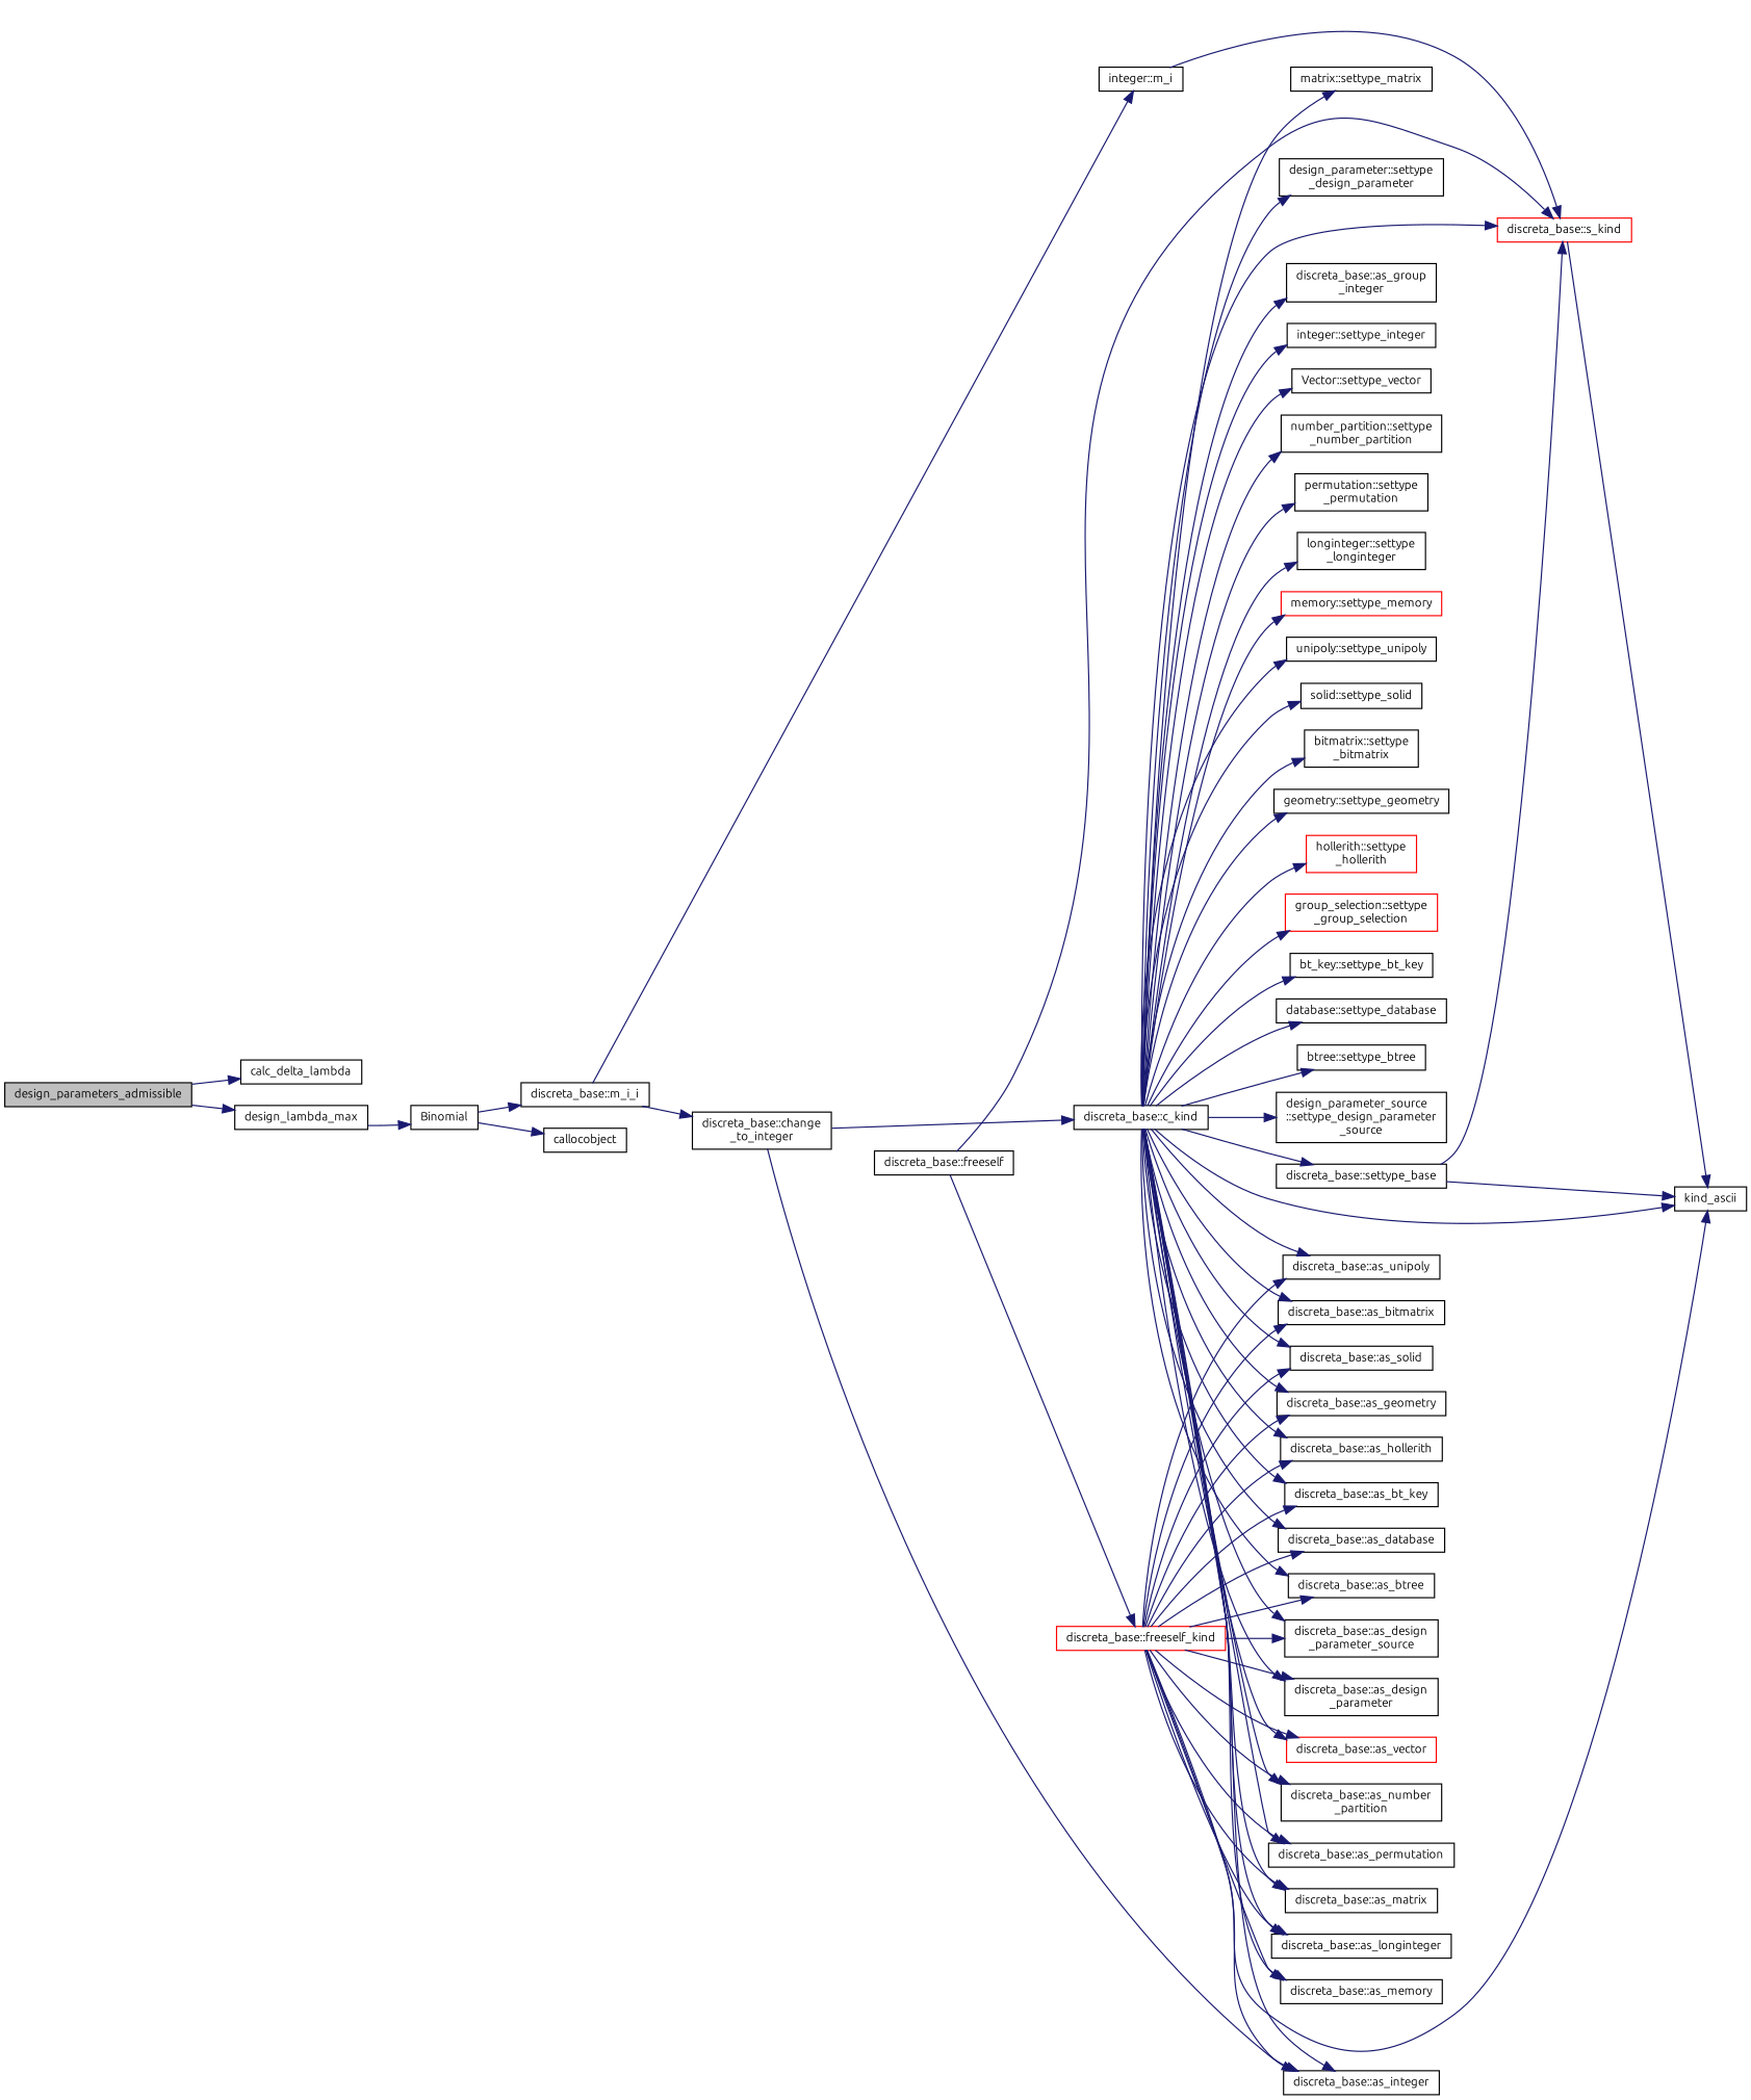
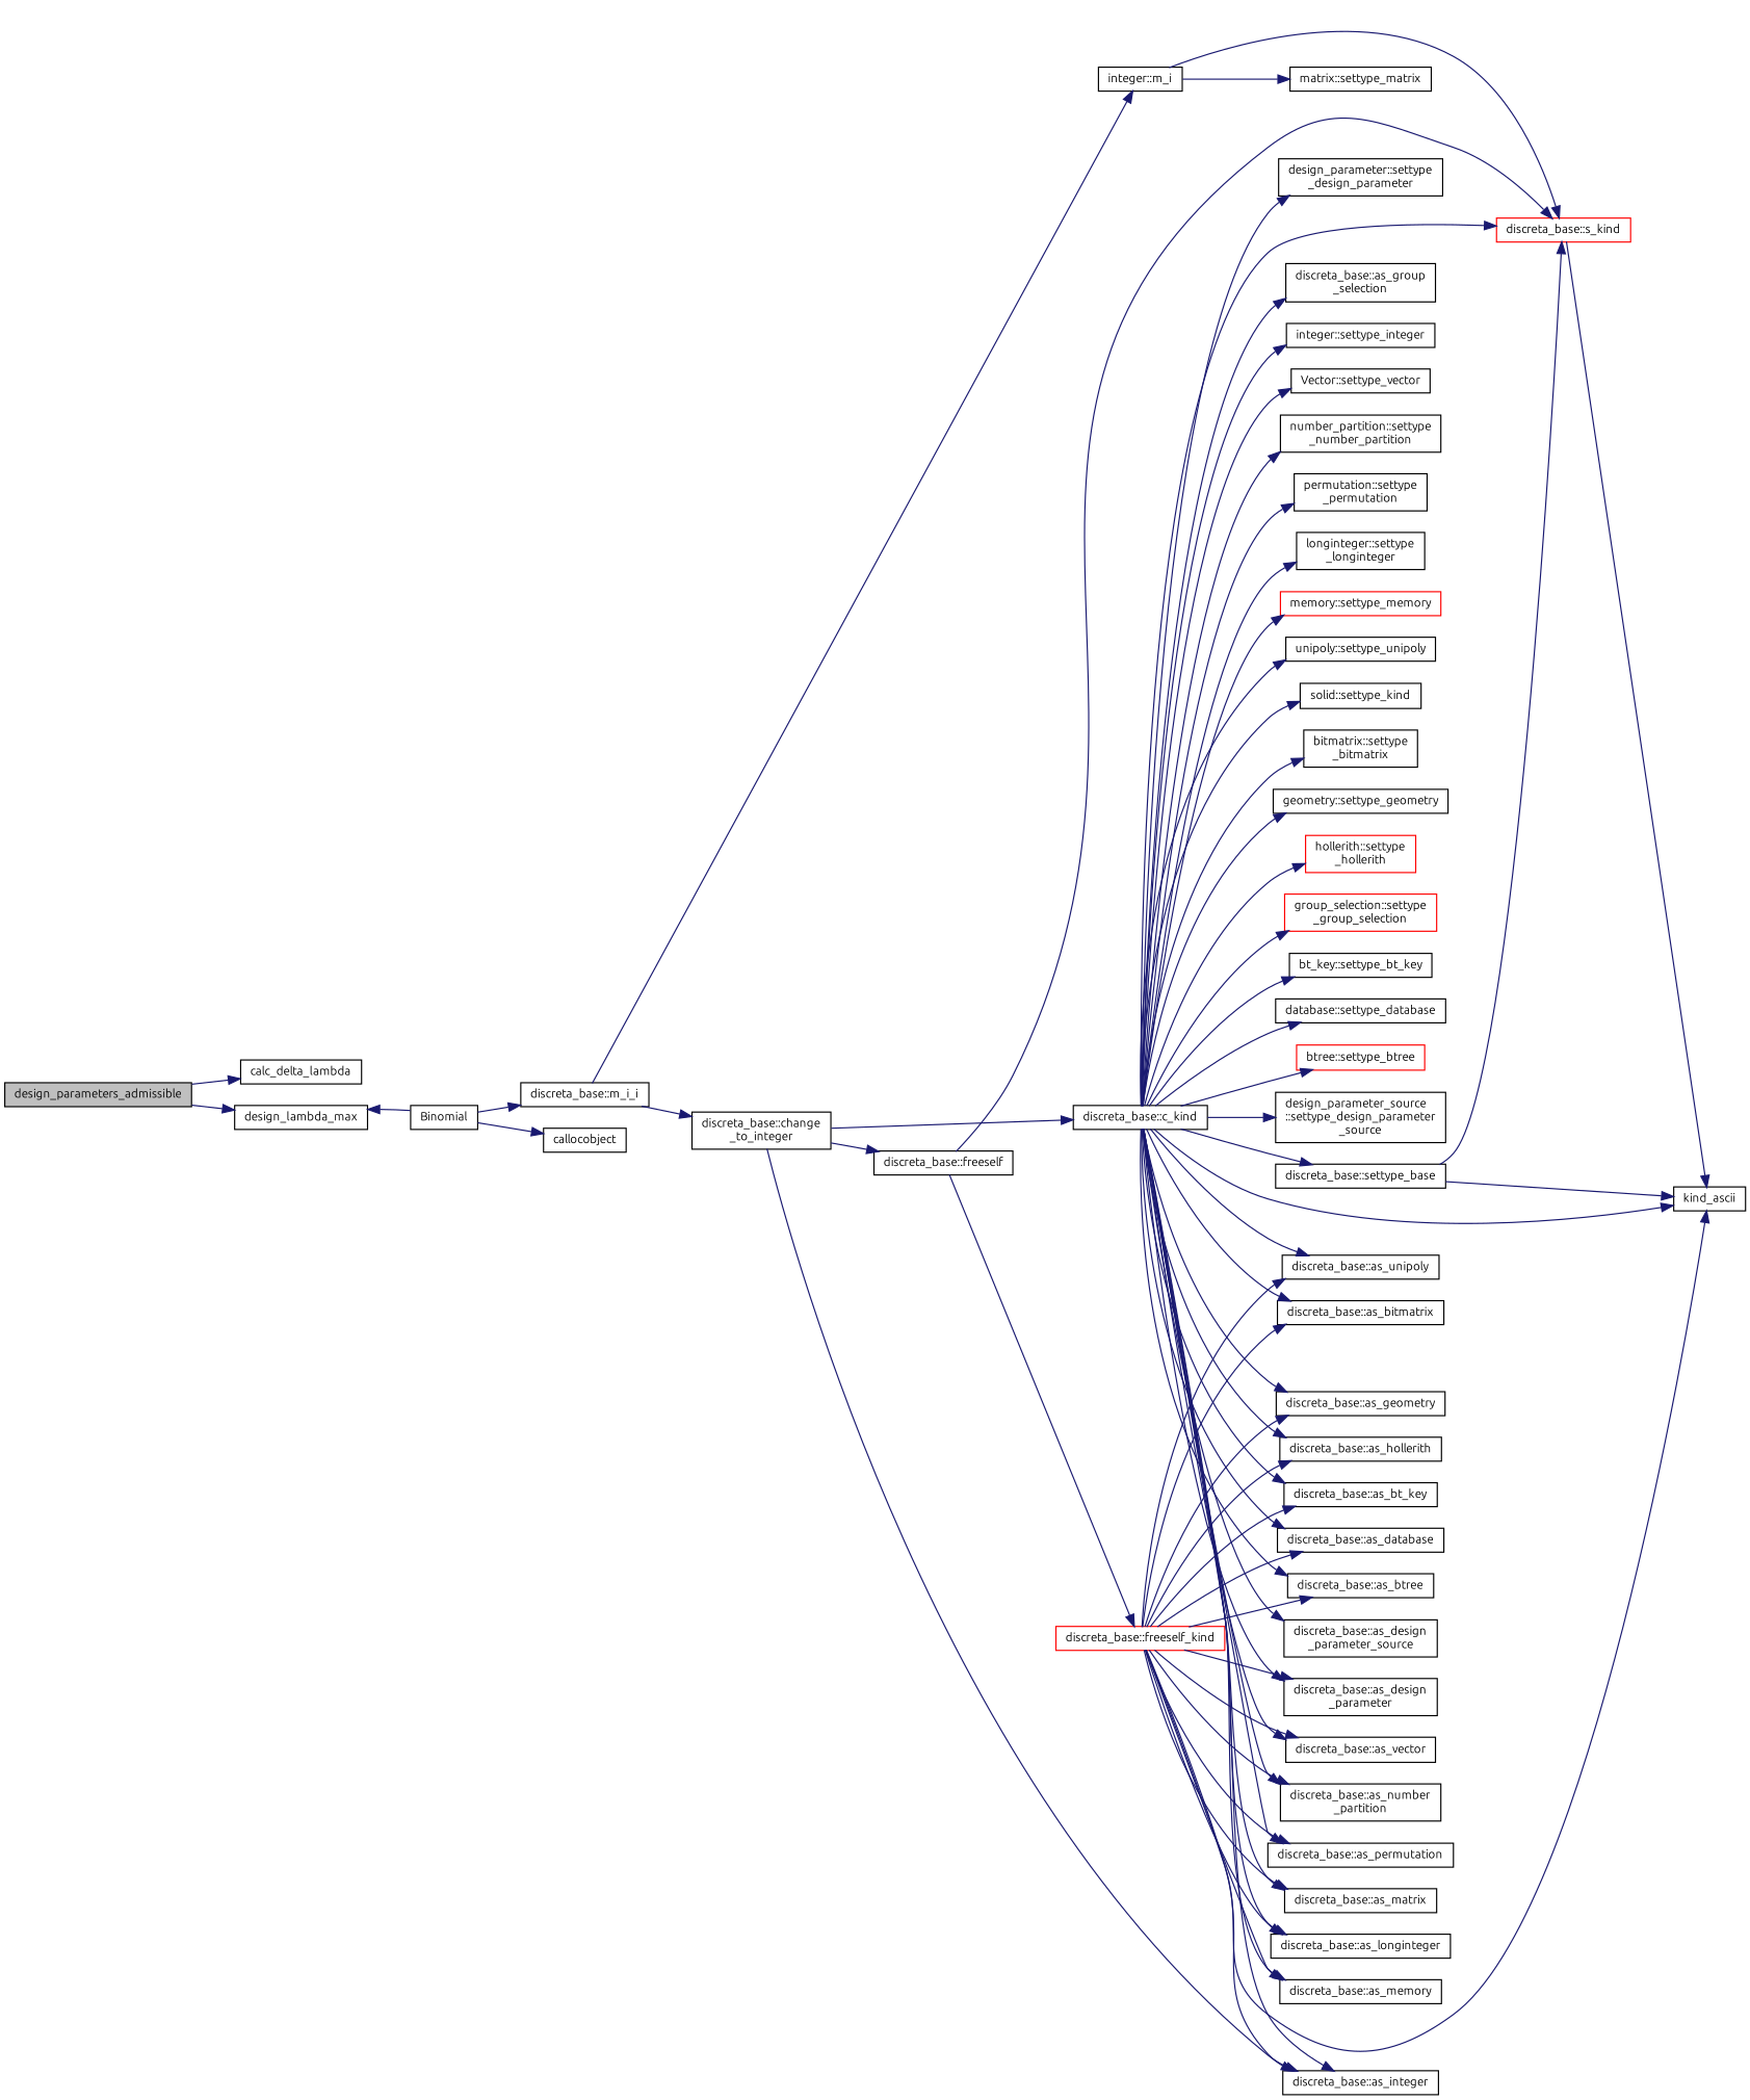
  digraph {
    fontname=Ubuntu
    rankdir=LR
    node [color=black fillcolor=white fontname=Ubuntu fontsize=10 shape=record style=filled]
    edge [color=midnightblue fontname=Ubuntu fontsize=10 labelfontname=Helvetica labelfontsize=10 style=solid]
    n1 [fillcolor=grey75 fontcolor=black height=0.2 label=design_parameters_admissible width=0.4]
    n2 [height=0.2 label=calc_delta_lambda width=0.4]
    n3 [height=0.2 label=design_lambda_max width=0.4]
    n4 [height=0.2 label=Binomial width=0.4]
    n5 [height=0.2 label="discreta_base::m_i_i" width=0.4]
    n6 [height=0.2 label=callocobject width=0.4]
    n7 [height=0.2 label="discreta_base::change\l_to_integer" width=0.4]
    n8 [height=0.2 label="integer::m_i" width=0.4]
    n9 [height=0.2 label="discreta_base::freeself" width=0.4]
    n10 [height=0.2 label="discreta_base::as_integer" width=0.4]
    n11 [height=0.2 label="discreta_base::c_kind" width=0.4]
    n12 [color=red height=0.2 label="discreta_base::s_kind" width=0.4]
    n13 [color=red height=0.2 label="discreta_base::freeself_kind" width=0.4]
-   n14 [color=red height=0.2 label="discreta_base::as_vector" width=0.4]
+   n14 [height=0.2 label="discreta_base::as_vector" width=0.4]
    n15 [height=0.2 label="discreta_base::as_number\l_partition" width=0.4]
    n16 [height=0.2 label="discreta_base::as_permutation" width=0.4]
    n17 [height=0.2 label="discreta_base::as_matrix" width=0.4]
    n18 [height=0.2 label="discreta_base::as_longinteger" width=0.4]
    n19 [height=0.2 label="discreta_base::as_memory" width=0.4]
    n20 [height=0.2 label="discreta_base::as_unipoly" width=0.4]
-   n21 [height=0.2 label="discreta_base::as_solid" width=0.4]
    n22 [height=0.2 label="discreta_base::as_bitmatrix" width=0.4]
    n23 [height=0.2 label="discreta_base::as_geometry" width=0.4]
    n24 [height=0.2 label="discreta_base::as_hollerith" width=0.4]
-   n25 [height=0.2 label="discreta_base::as_group\l_integer" width=0.4]
+   n25 [height=0.2 label="discreta_base::as_group\l_selection" width=0.4]
    n26 [height=0.2 label="discreta_base::as_bt_key" width=0.4]
    n27 [height=0.2 label="discreta_base::as_database" width=0.4]
    n28 [height=0.2 label="discreta_base::as_btree" width=0.4]
    n29 [height=0.2 label="discreta_base::as_design\l_parameter_source" width=0.4]
    n30 [height=0.2 label="discreta_base::as_design\l_parameter" width=0.4]
    n31 [height=0.2 label=kind_ascii width=0.4]
    n32 [height=0.2 label="discreta_base::settype_base" width=0.4]
    n33 [height=0.2 label="integer::settype_integer" width=0.4]
    n34 [height=0.2 label="Vector::settype_vector" width=0.4]
    n35 [height=0.2 label="number_partition::settype\l_number_partition" width=0.4]
    n36 [height=0.2 label="permutation::settype\l_permutation" width=0.4]
    n37 [height=0.2 label="matrix::settype_matrix" width=0.4]
    n38 [height=0.2 label="longinteger::settype\l_longinteger" width=0.4]
    n39 [color=red height=0.2 label="memory::settype_memory" width=0.4]
    n40 [height=0.2 label="unipoly::settype_unipoly" width=0.4]
-   n41 [height=0.2 label="solid::settype_solid" width=0.4]
+   n41 [height=0.2 label="solid::settype_kind" width=0.4]
    n42 [height=0.2 label="bitmatrix::settype\l_bitmatrix" width=0.4]
    n43 [height=0.2 label="geometry::settype_geometry" width=0.4]
    n44 [color=red height=0.2 label="hollerith::settype\l_hollerith" width=0.4]
    n45 [color=red height=0.2 label="group_selection::settype\l_group_selection" width=0.4]
    n46 [height=0.2 label="bt_key::settype_bt_key" width=0.4]
    n47 [height=0.2 label="database::settype_database" width=0.4]
-   n48 [height=0.2 label="btree::settype_btree" width=0.4]
+   n48 [color=red height=0.2 label="btree::settype_btree" width=0.4]
    n49 [height=0.2 label="design_parameter_source\l::settype_design_parameter\l_source" width=0.4]
    n50 [height=0.2 label="design_parameter::settype\l_design_parameter" width=0.4]
    n1 -> n2
    n1 -> n3
-   n3 -> n4
+   n4 -> n3
    n4 -> n5
    n4 -> n6
    n5 -> n7
    n5 -> n8
+   n7 -> n9
    n7 -> n10
    n7 -> n11
    n8 -> n12
    n9 -> n12
    n9 -> n13
    n11 -> n10
    n11 -> n12
    n11 -> n14
    n11 -> n15
    n11 -> n16
    n11 -> n17
    n11 -> n18
    n11 -> n19
    n11 -> n20
-   n11 -> n21
    n11 -> n22
    n11 -> n23
    n11 -> n24
    n11 -> n25
    n11 -> n26
    n11 -> n27
    n11 -> n28
    n11 -> n29
    n11 -> n30
    n11 -> n31
    n11 -> n32
    n11 -> n33
    n11 -> n34
    n11 -> n35
    n11 -> n36
-   n11 -> n37
+   n8 -> n37
    n11 -> n38
    n11 -> n39
    n11 -> n40
    n11 -> n41
    n11 -> n42
    n11 -> n43
    n11 -> n44
    n11 -> n45
    n11 -> n46
    n11 -> n47
    n11 -> n48
    n11 -> n49
    n11 -> n50
    n12 -> n31
    n13 -> n10
    n13 -> n14
    n13 -> n15
    n13 -> n16
    n13 -> n17
    n13 -> n18
    n13 -> n19
    n13 -> n20
-   n13 -> n21
    n13 -> n22
    n13 -> n23
    n13 -> n24
    n13 -> n26
    n13 -> n27
    n13 -> n28
-   n13 -> n29
    n13 -> n30
    n13 -> n31
    n32 -> n12
    n32 -> n31
  }
